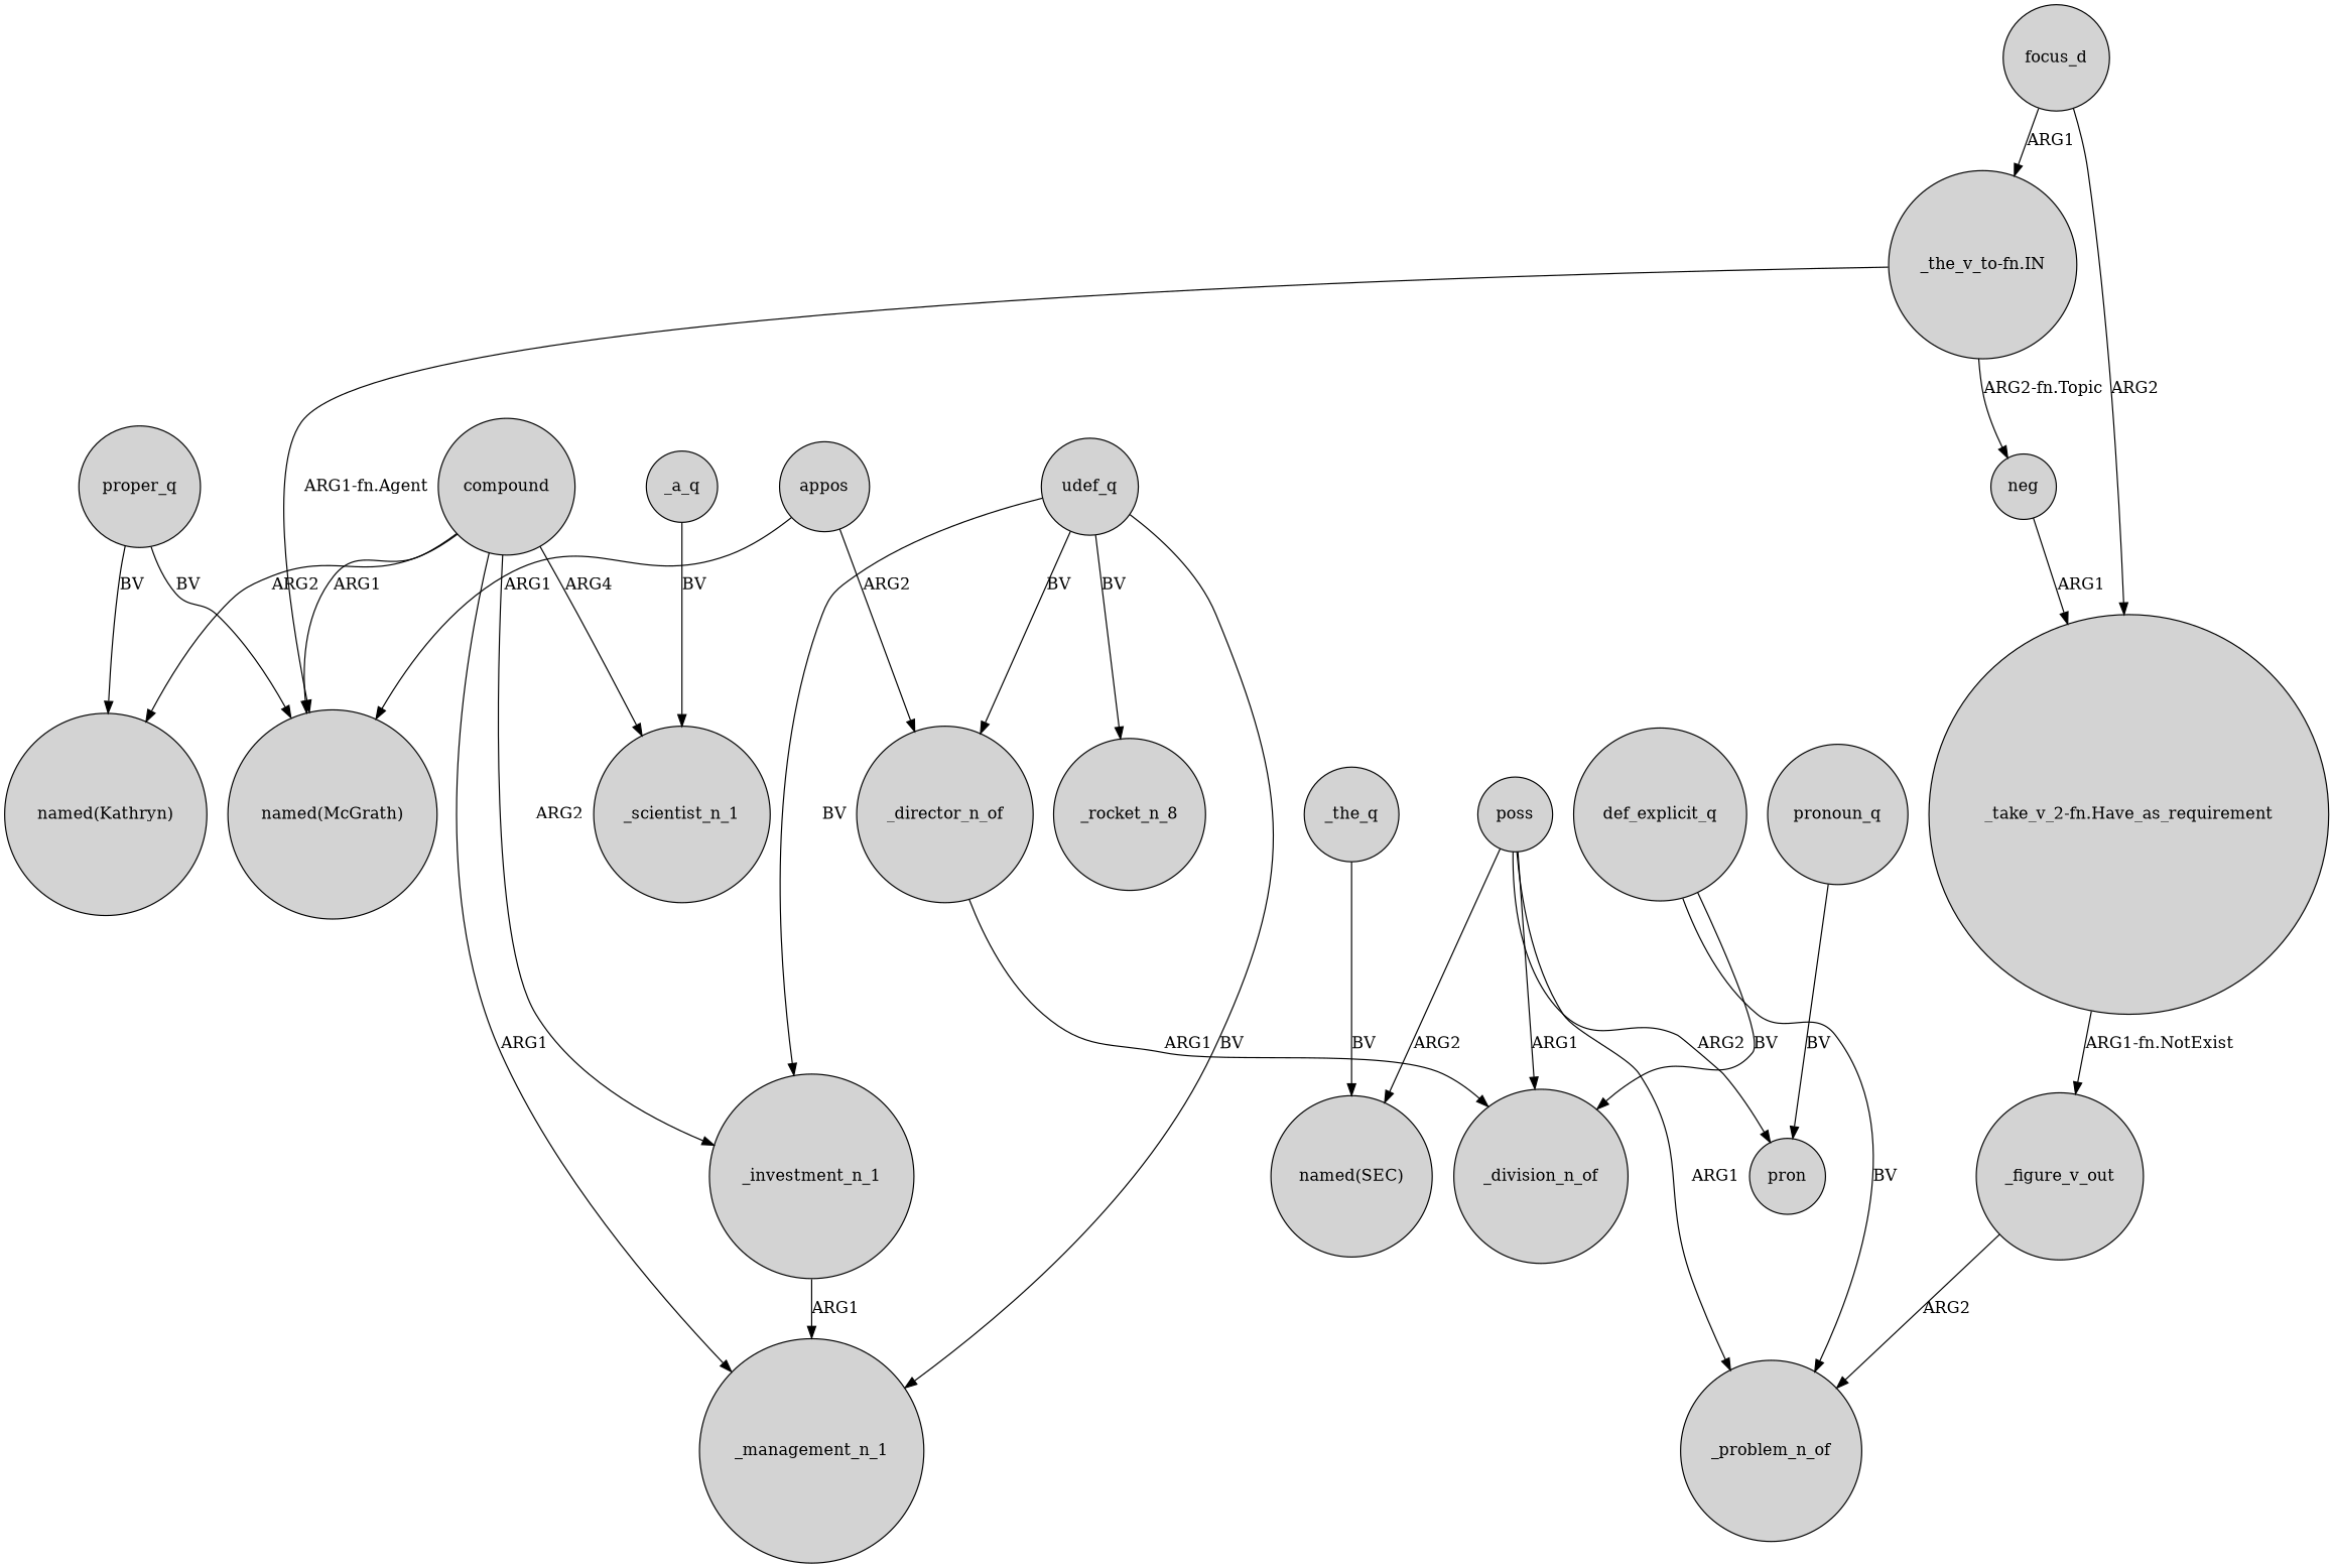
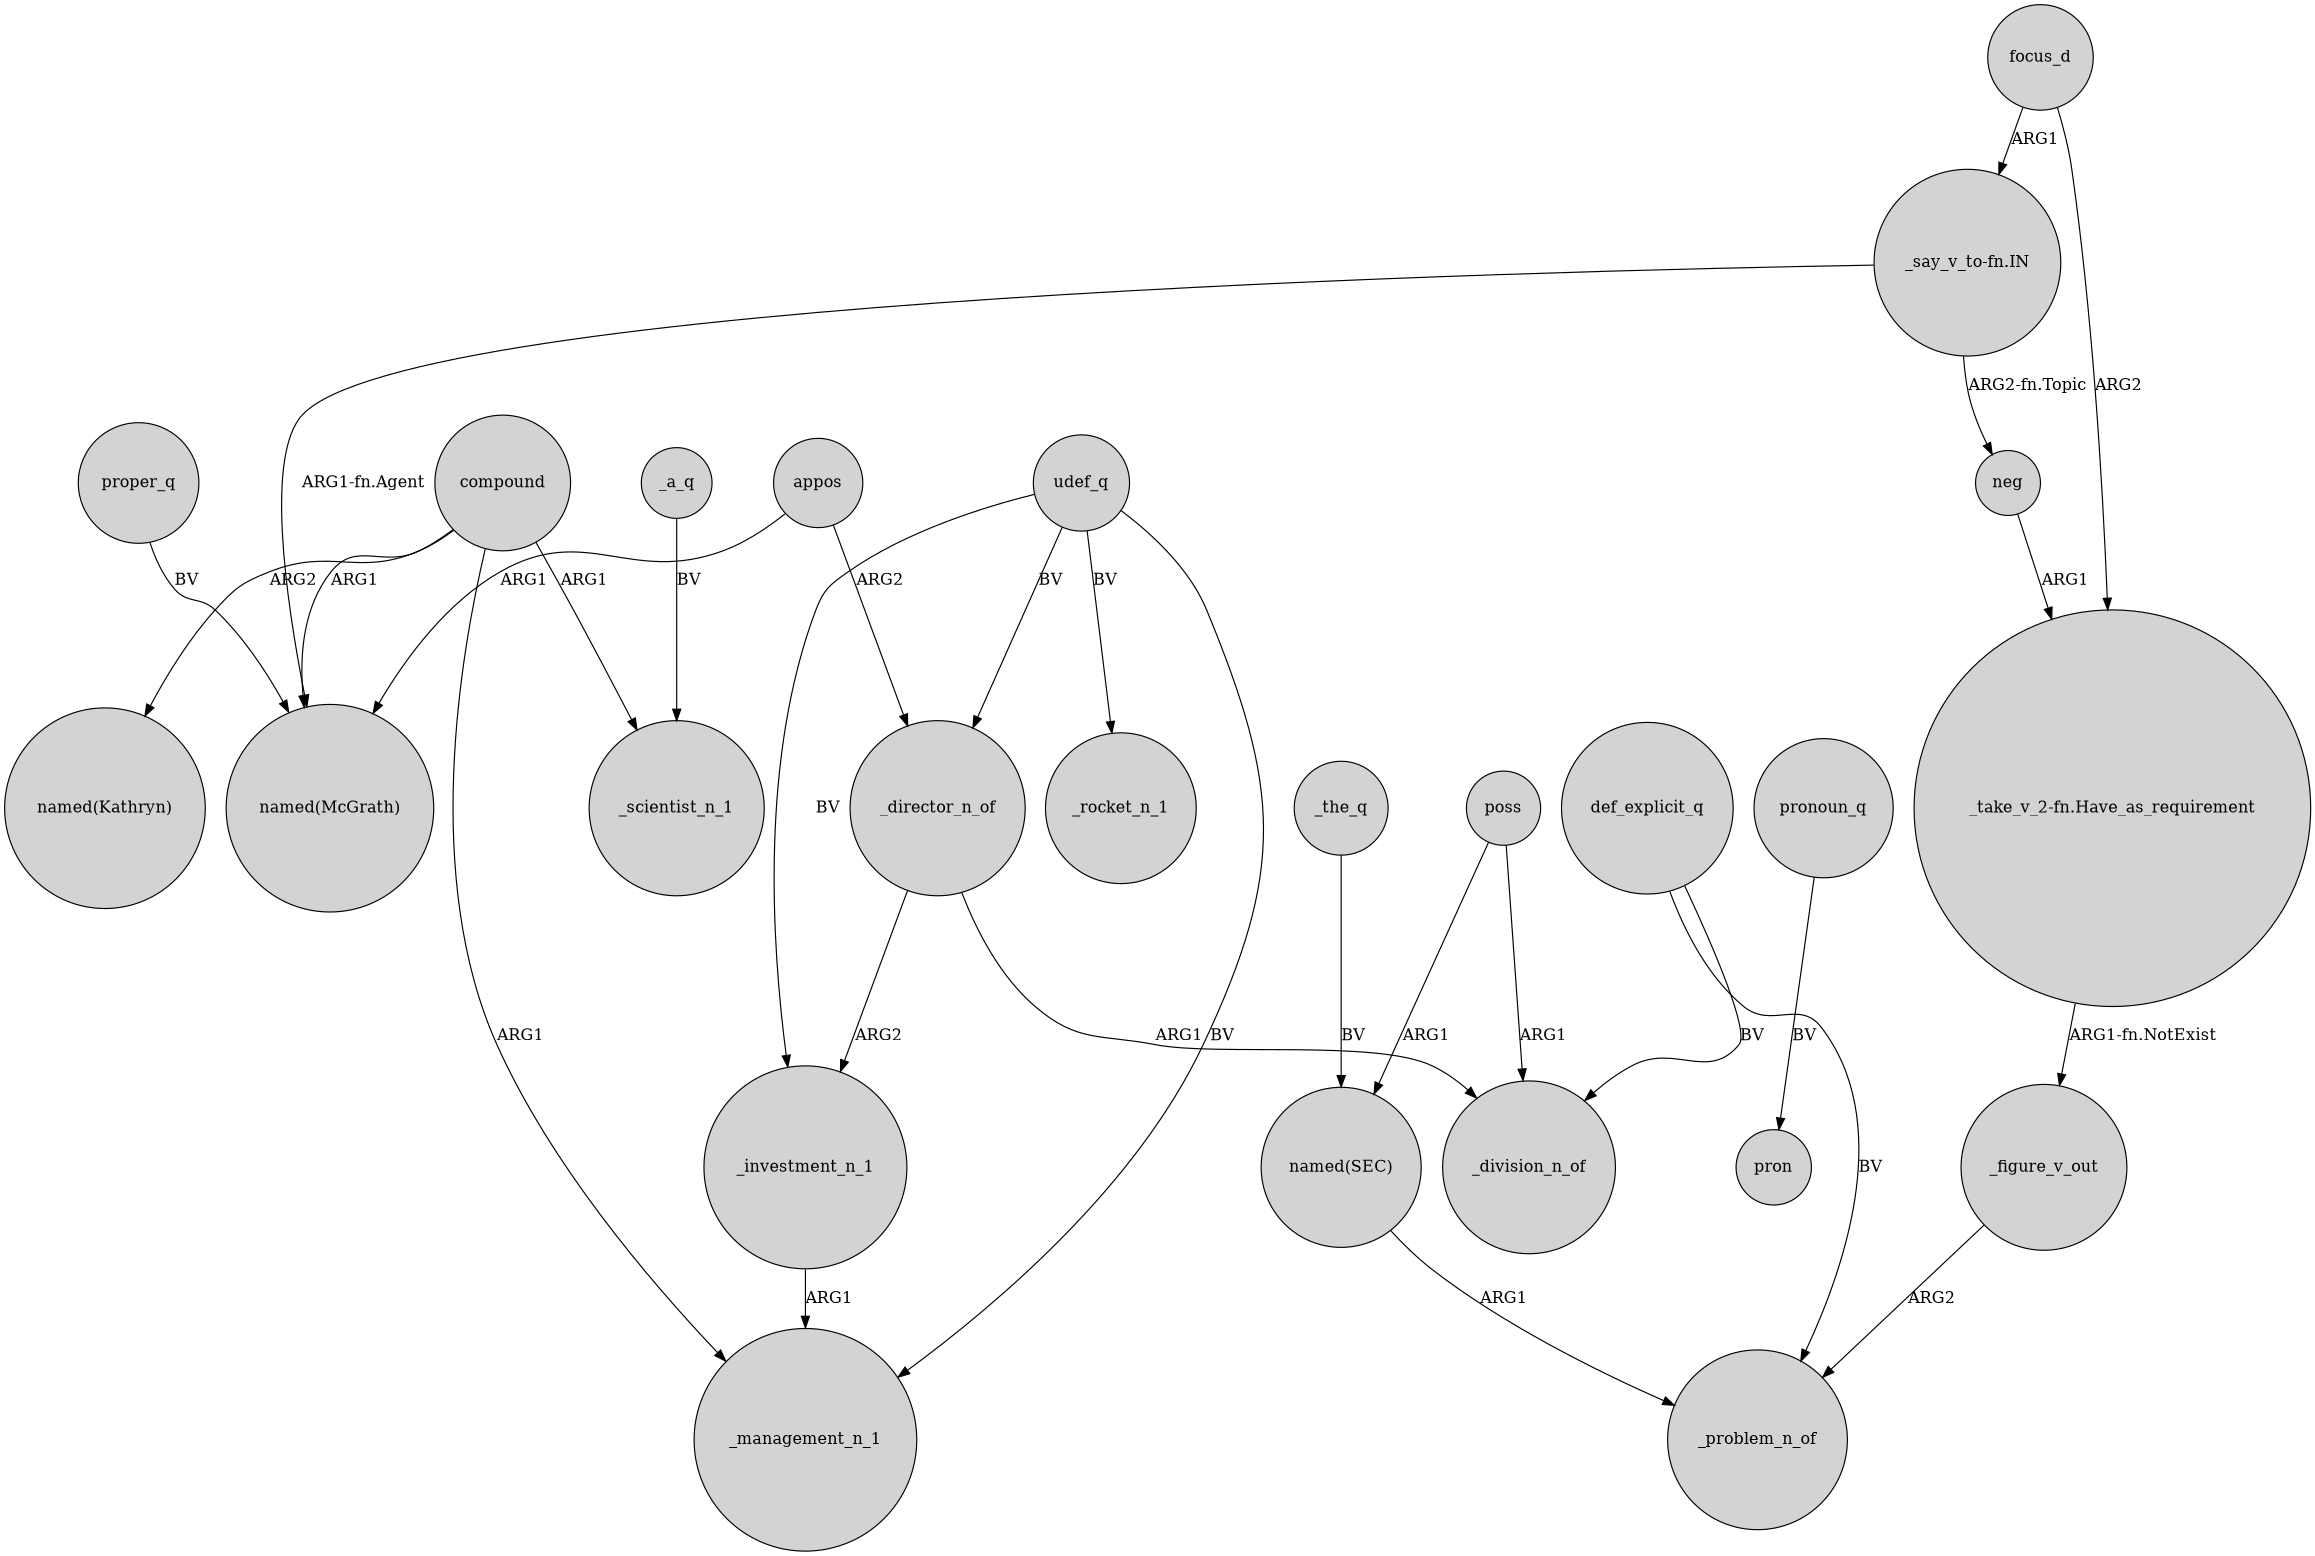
  digraph {
    node [shape=circle style=filled]
-   "_say_v_to-fn.IN" [label="_the_v_to-fn.IN"]
+   "_say_v_to-fn.IN"
    "named(McGrath)"
    neg
    "_take_v_2-fn.Have_as_requirement"
    poss
    pron
    _problem_n_of
    _division_n_of
    "named(SEC)"
    focus_d
    _figure_v_out
    compound
    _scientist_n_1
    "named(Kathryn)"
    _investment_n_1
    _management_n_1
    udef_q
-   _rocket_n_1 [label=_rocket_n_8]
+   _rocket_n_1
    _director_n_of
    proper_q
    def_explicit_q
    pronoun_q
    appos
    _a_q
    _the_q
    "_say_v_to-fn.IN" -> "named(McGrath)" [label="ARG1-fn.Agent"]
    "_say_v_to-fn.IN" -> neg [label="ARG2-fn.Topic"]
    neg -> "_take_v_2-fn.Have_as_requirement" [label=ARG1]
    "_take_v_2-fn.Have_as_requirement" -> _figure_v_out [label="ARG1-fn.NotExist"]
-   poss -> pron [label=ARG2]
-   poss -> _problem_n_of [label=ARG1]
+   "named(SEC)" -> _problem_n_of [label=ARG1]
    poss -> _division_n_of [label=ARG1]
-   poss -> "named(SEC)" [label=ARG2]
+   poss -> "named(SEC)" [label=ARG1]
    focus_d -> "_say_v_to-fn.IN" [label=ARG1]
    focus_d -> "_take_v_2-fn.Have_as_requirement" [label=ARG2]
    _figure_v_out -> _problem_n_of [label=ARG2]
    compound -> "named(McGrath)" [label=ARG1]
-   compound -> _scientist_n_1 [label=ARG4]
+   compound -> _scientist_n_1 [label=ARG1]
    compound -> "named(Kathryn)" [label=ARG2]
-   compound -> _investment_n_1 [label=ARG2]
+   _director_n_of -> _investment_n_1 [label=ARG2]
    compound -> _management_n_1 [label=ARG1]
    _investment_n_1 -> _management_n_1 [label=ARG1]
    udef_q -> _investment_n_1 [label=BV]
    udef_q -> _management_n_1 [label=BV]
    udef_q -> _rocket_n_1 [label=BV]
    udef_q -> _director_n_of [label=BV]
    _director_n_of -> _division_n_of [label=ARG1]
    proper_q -> "named(McGrath)" [label=BV]
-   proper_q -> "named(Kathryn)" [label=BV]
    def_explicit_q -> _problem_n_of [label=BV]
    def_explicit_q -> _division_n_of [label=BV]
    pronoun_q -> pron [label=BV]
    appos -> "named(McGrath)" [label=ARG1]
    appos -> _director_n_of [label=ARG2]
    _a_q -> _scientist_n_1 [label=BV]
    _the_q -> "named(SEC)" [label=BV]
  }
